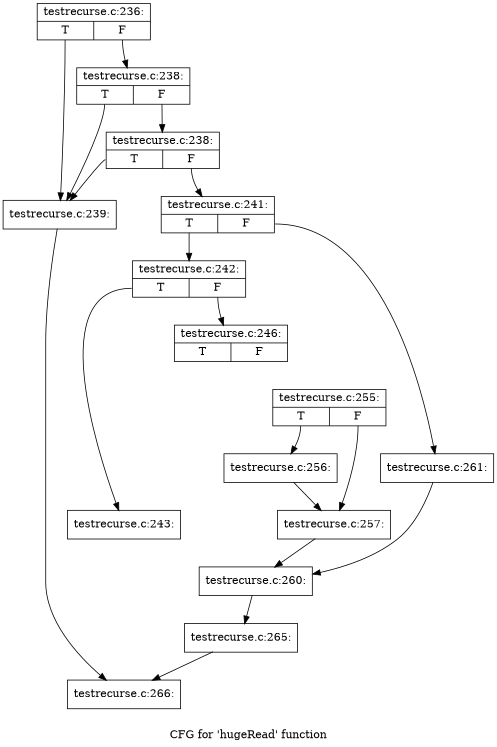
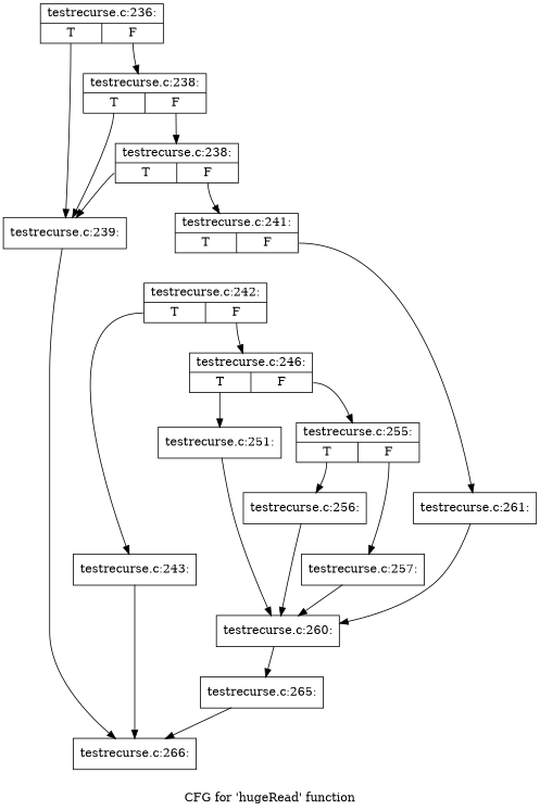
  digraph {
    label="CFG for 'hugeRead' function"
    node [shape=record]
    n1 [label="{testrecurse.c:236:|{<s0>T|<s1>F}}"]
    n2 [label="{testrecurse.c:239:}"]
    n3 [label="{testrecurse.c:238:|{<s0>T|<s1>F}}"]
    n4 [label="{testrecurse.c:266:}"]
    n5 [label="{testrecurse.c:238:|{<s0>T|<s1>F}}"]
    n6 [label="{testrecurse.c:241:|{<s0>T|<s1>F}}"]
    n7 [label="{testrecurse.c:242:|{<s0>T|<s1>F}}"]
    n8 [label="{testrecurse.c:261:}"]
    n9 [label="{testrecurse.c:243:}"]
    n10 [label="{testrecurse.c:246:|{<s0>T|<s1>F}}"]
    n11 [label="{testrecurse.c:260:}"]
+   n12 [label="{testrecurse.c:251:}"]
    n13 [label="{testrecurse.c:255:|{<s0>T|<s1>F}}"]
    n14 [label="{testrecurse.c:265:}"]
    n15 [label="{testrecurse.c:256:}"]
    n16 [label="{testrecurse.c:257:}"]
    n1 -> n2 [tailport=s0]
    n1 -> n3 [tailport=s1]
    n2 -> n4
    n3 -> n2 [tailport=s0]
    n3 -> n5 [tailport=s1]
    n5 -> n2 [tailport=s0]
    n5 -> n6 [tailport=s1]
-   n6 -> n7 [tailport=s0]
    n6 -> n8 [tailport=s1]
    n7 -> n9 [tailport=s0]
    n7 -> n10 [tailport=s1]
    n8 -> n11
+   n9 -> n4
+   n10 -> n12 [tailport=s0]
+   n10 -> n13 [tailport=s1]
    n11 -> n14
+   n12 -> n11
    n13 -> n15 [tailport=s0]
    n13 -> n16 [tailport=s1]
    n14 -> n4
-   n15 -> n16
+   n15 -> n11
    n16 -> n11
  }
